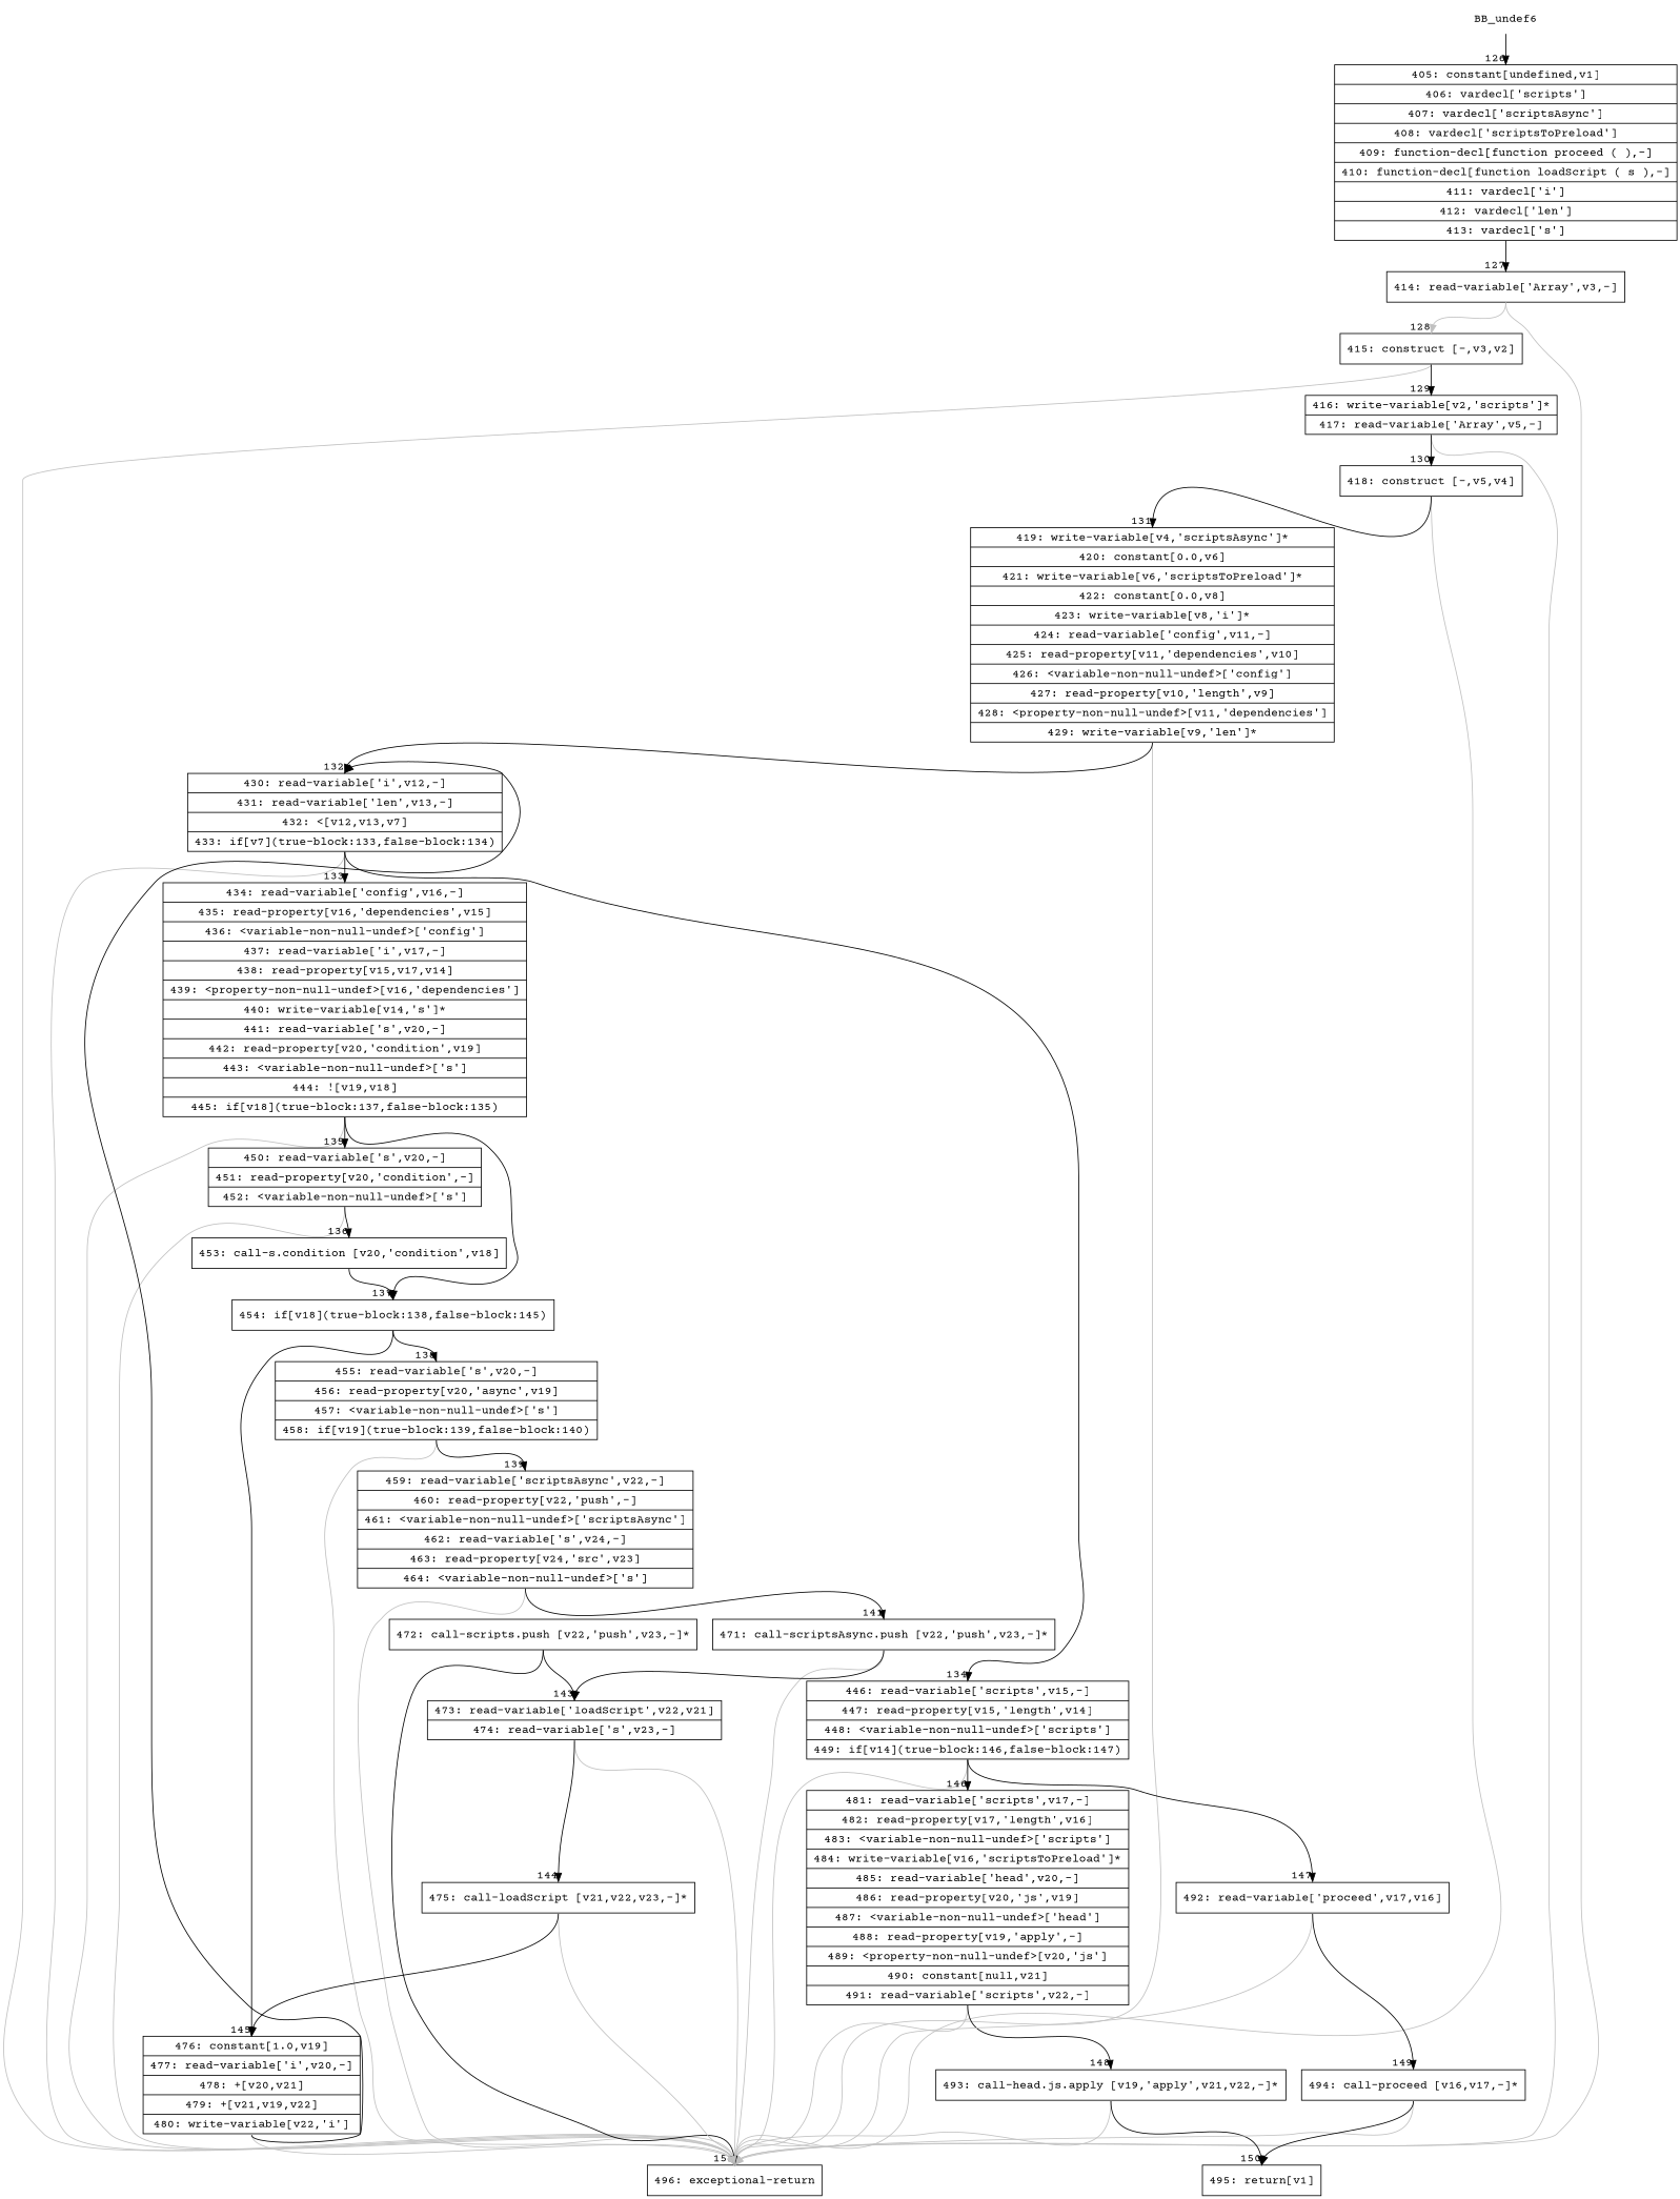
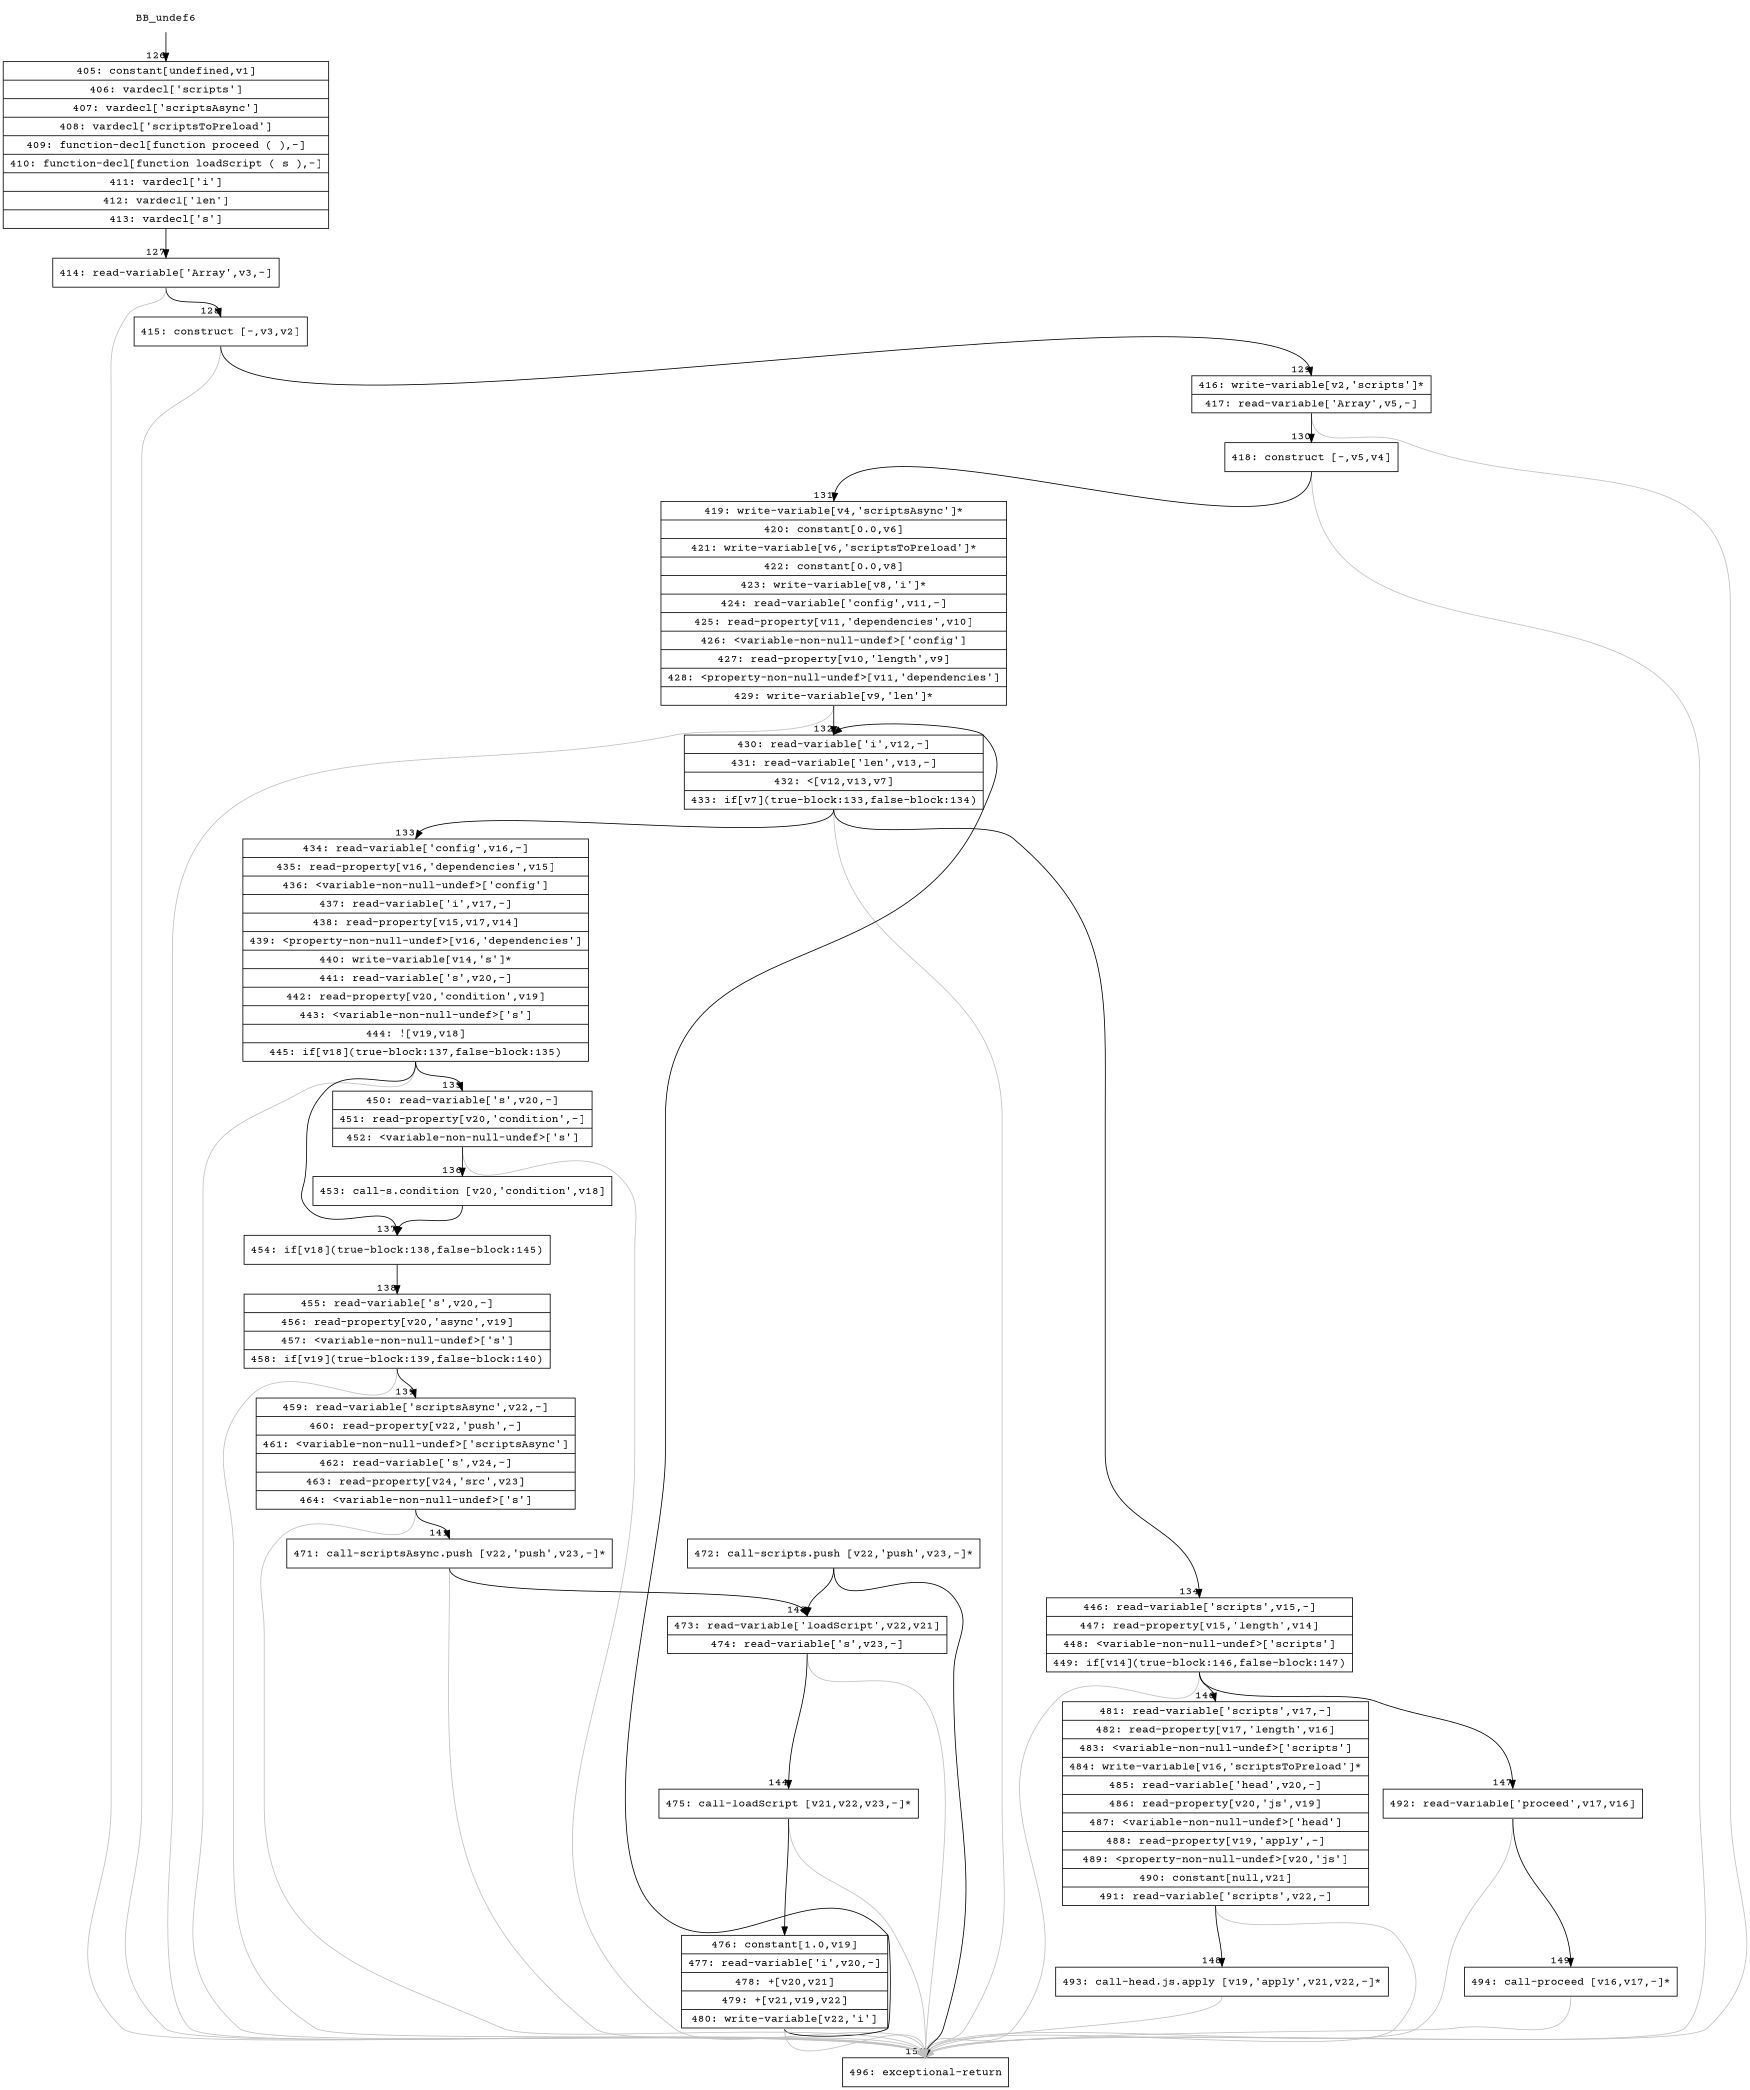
  digraph {
    fontname="Courier Prime"
    rankdir=TD
    node [fontname="Courier Prime" shape=record]
    edge [fontname="Courier Prime" headport=n tailport=s]
    n1 [label=BB_undef6 shape=none]
    n2 [label="{405: constant[undefined,v1]|406: vardecl['scripts']|407: vardecl['scriptsAsync']|408: vardecl['scriptsToPreload']|409: function-decl[function proceed ( ),-]|410: function-decl[function loadScript ( s ),-]|411: vardecl['i']|412: vardecl['len']|413: vardecl['s']}"]
    n3 [label="{414: read-variable['Array',v3,-]}"]
    n4 [label="{415: construct [-,v3,v2]}"]
    n5 [label="{496: exceptional-return}"]
    n6 [label="{416: write-variable[v2,'scripts']*|417: read-variable['Array',v5,-]}"]
    n7 [label="{418: construct [-,v5,v4]}"]
    n8 [label="{419: write-variable[v4,'scriptsAsync']*|420: constant[0.0,v6]|421: write-variable[v6,'scriptsToPreload']*|422: constant[0.0,v8]|423: write-variable[v8,'i']*|424: read-variable['config',v11,-]|425: read-property[v11,'dependencies',v10]|426: \<variable-non-null-undef\>['config']|427: read-property[v10,'length',v9]|428: \<property-non-null-undef\>[v11,'dependencies']|429: write-variable[v9,'len']*}"]
    n9 [label="{430: read-variable['i',v12,-]|431: read-variable['len',v13,-]|432: \<[v12,v13,v7]|433: if[v7](true-block:133,false-block:134)}"]
    n10 [label="{434: read-variable['config',v16,-]|435: read-property[v16,'dependencies',v15]|436: \<variable-non-null-undef\>['config']|437: read-variable['i',v17,-]|438: read-property[v15,v17,v14]|439: \<property-non-null-undef\>[v16,'dependencies']|440: write-variable[v14,'s']*|441: read-variable['s',v20,-]|442: read-property[v20,'condition',v19]|443: \<variable-non-null-undef\>['s']|444: ![v19,v18]|445: if[v18](true-block:137,false-block:135)}"]
    n11 [label="{446: read-variable['scripts',v15,-]|447: read-property[v15,'length',v14]|448: \<variable-non-null-undef\>['scripts']|449: if[v14](true-block:146,false-block:147)}"]
    n12 [label="{454: if[v18](true-block:138,false-block:145)}"]
    n13 [label="{450: read-variable['s',v20,-]|451: read-property[v20,'condition',-]|452: \<variable-non-null-undef\>['s']}"]
    n14 [label="{481: read-variable['scripts',v17,-]|482: read-property[v17,'length',v16]|483: \<variable-non-null-undef\>['scripts']|484: write-variable[v16,'scriptsToPreload']*|485: read-variable['head',v20,-]|486: read-property[v20,'js',v19]|487: \<variable-non-null-undef\>['head']|488: read-property[v19,'apply',-]|489: \<property-non-null-undef\>[v20,'js']|490: constant[null,v21]|491: read-variable['scripts',v22,-]}"]
    n15 [label="{492: read-variable['proceed',v17,v16]}"]
    n16 [label="{455: read-variable['s',v20,-]|456: read-property[v20,'async',v19]|457: \<variable-non-null-undef\>['s']|458: if[v19](true-block:139,false-block:140)}"]
    n17 [label="{476: constant[1.0,v19]|477: read-variable['i',v20,-]|478: +[v20,v21]|479: +[v21,v19,v22]|480: write-variable[v22,'i']}"]
    n18 [label="{453: call-s.condition [v20,'condition',v18]}"]
    n19 [label="{493: call-head.js.apply [v19,'apply',v21,v22,-]*}"]
    n20 [label="{494: call-proceed [v16,v17,-]*}"]
    n21 [label="{459: read-variable['scriptsAsync',v22,-]|460: read-property[v22,'push',-]|461: \<variable-non-null-undef\>['scriptsAsync']|462: read-variable['s',v24,-]|463: read-property[v24,'src',v23]|464: \<variable-non-null-undef\>['s']}"]
-   n22 [label="{495: return[v1]}"]
    n23 [label="{471: call-scriptsAsync.push [v22,'push',v23,-]*}"]
    n24 [label="{473: read-variable['loadScript',v22,v21]|474: read-variable['s',v23,-]}"]
    n25 [label="{472: call-scripts.push [v22,'push',v23,-]*}"]
    n26 [label="{475: call-loadScript [v21,v22,v23,-]*}"]
    n1 -> n2 [headlabel="    126"]
    n2 -> n3 [headlabel="      127"]
-   n3 -> n4 [headlabel="      128" color=gray]
+   n3 -> n4 [headlabel="      128"]
    n3 -> n5 [color=gray headlabel="      151"]
    n4 -> n5 [color=gray]
    n4 -> n6 [headlabel="      129"]
    n6 -> n5 [color=gray]
    n6 -> n7 [headlabel="      130"]
    n7 -> n5 [color=gray]
    n7 -> n8 [headlabel="      131"]
    n8 -> n5 [color=gray]
    n8 -> n9 [headlabel="      132"]
    n9 -> n5 [color=gray]
    n9 -> n10 [headlabel="      133"]
    n9 -> n11 [headlabel="      134"]
    n10 -> n5 [color=gray]
    n10 -> n12 [headlabel="      137"]
    n10 -> n13 [headlabel="      135"]
    n11 -> n5 [color=gray]
    n11 -> n14 [headlabel="      146"]
    n11 -> n15 [headlabel="      147"]
    n12 -> n16 [headlabel="      138"]
-   n12 -> n17 [headlabel="      145"]
    n13 -> n5 [color=gray]
    n13 -> n18 [headlabel="      136"]
    n14 -> n5 [color=gray]
    n14 -> n19 [headlabel="      148"]
    n15 -> n5 [color=gray]
    n15 -> n20 [headlabel="      149"]
    n16 -> n5 [color=gray]
    n16 -> n21 [headlabel="      139"]
    n17 -> n5 [color=gray]
    n17 -> n9
    n18 -> n12
    n19 -> n5 [color=gray]
-   n19 -> n22 [headlabel="      150"]
    n20 -> n5 [color=gray]
-   n20 -> n22
    n21 -> n5 [color=gray]
    n21 -> n23 [headlabel="      141"]
    n23 -> n5 [color=gray]
    n23 -> n24 [headlabel="      143"]
    n24 -> n5 [color=gray]
    n24 -> n26 [headlabel="      144"]
    n25 -> n5 [color=black]
    n25 -> n24
    n26 -> n5 [color=gray]
    n26 -> n17
  }
